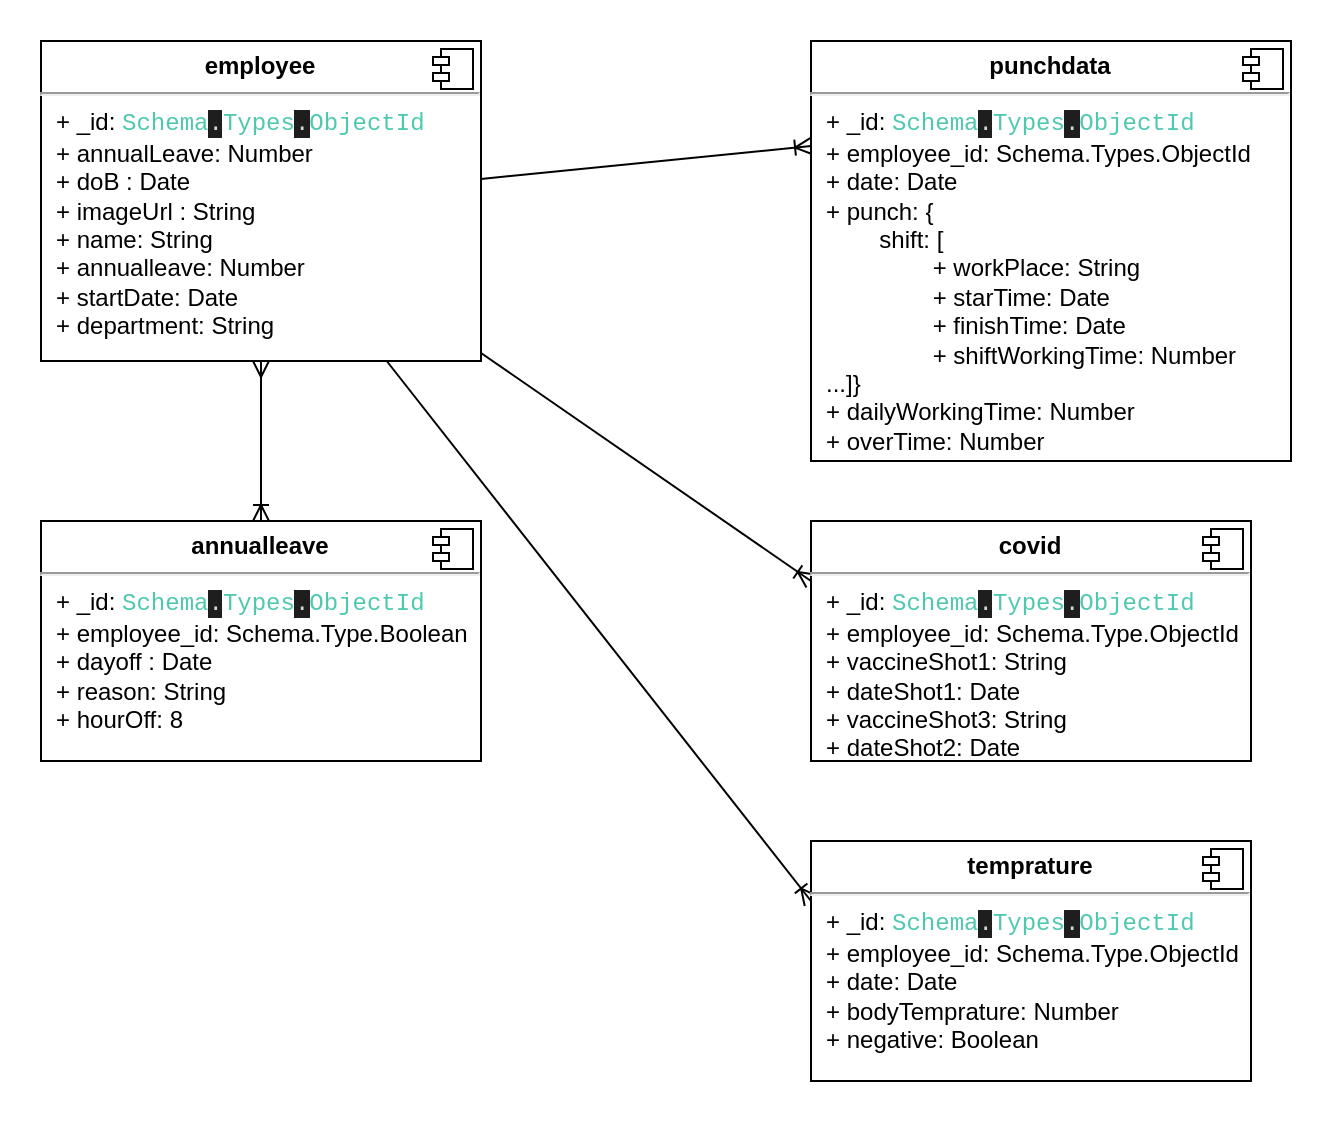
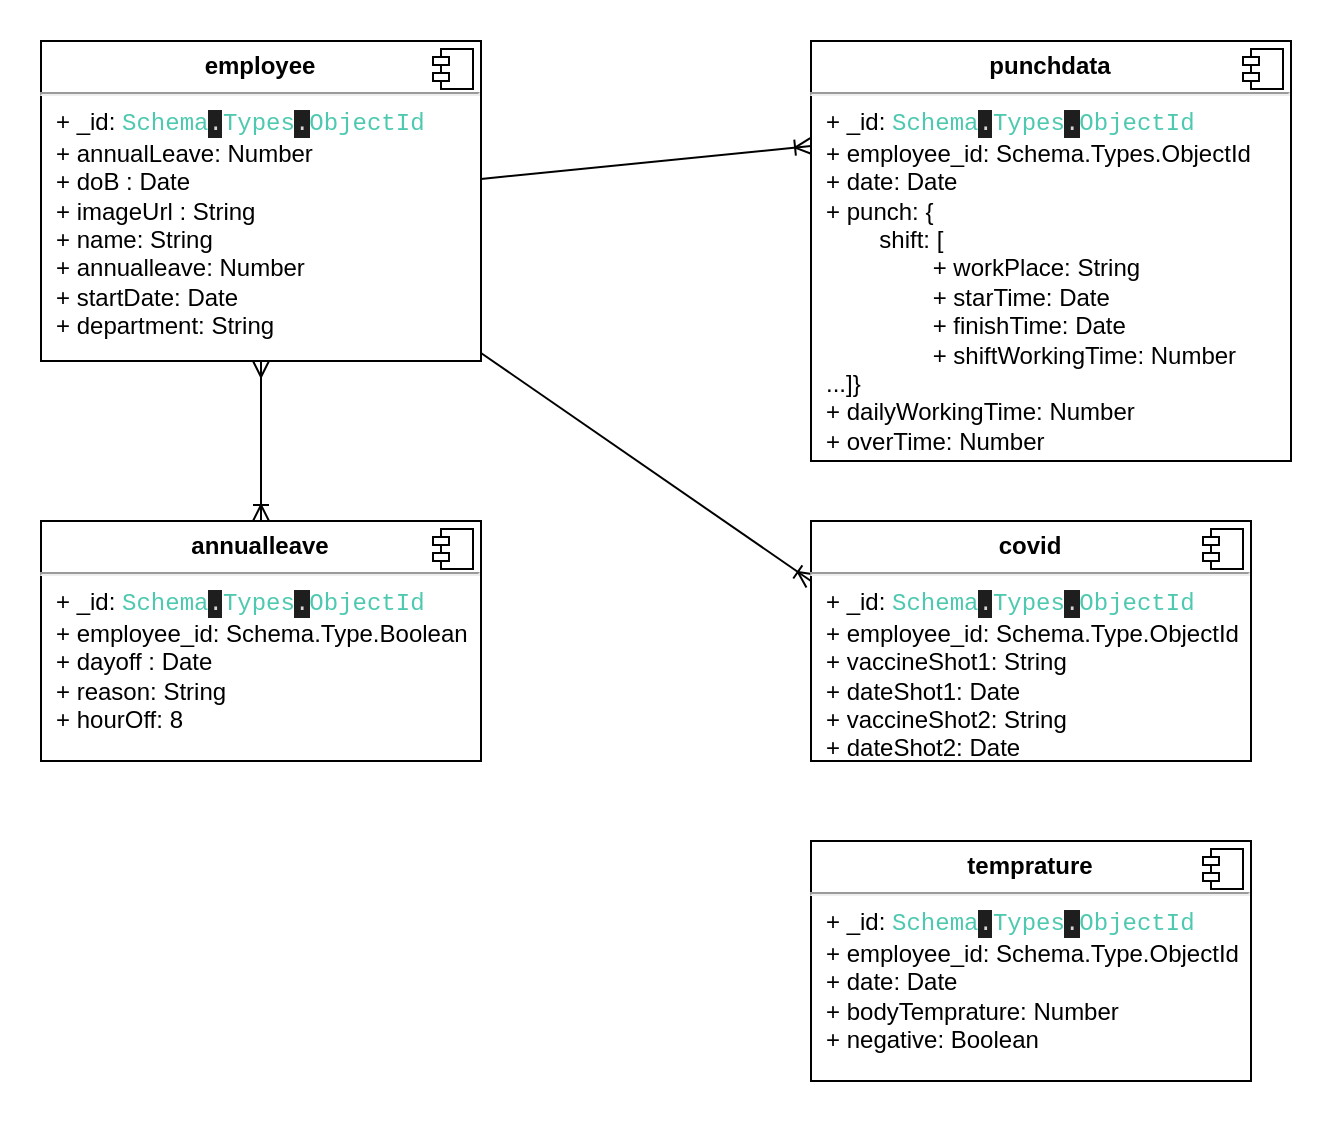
  <mxCell id="0" />
  <mxCell id="1" parent="0" />
  <mxCell id="2" style="edgeStyle=none;html=1;entryX=0;entryY=0.25;entryDx=0;entryDy=0;fontSize=12;endArrow=ERoneToMany;endFill=0;" edge="1" parent="1" source="6" target="8"><mxGeometry relative="1" as="geometry" /></mxCell>
  <mxCell id="3" style="edgeStyle=none;html=1;entryX=0;entryY=0.25;entryDx=0;entryDy=0;fontSize=12;endArrow=ERoneToMany;endFill=0;" edge="1" parent="1" source="6" target="12"><mxGeometry relative="1" as="geometry" /></mxCell>
- <mxCell id="4" style="edgeStyle=none;html=1;entryX=0;entryY=0.25;entryDx=0;entryDy=0;fontSize=12;endArrow=ERoneToMany;endFill=0;" edge="1" parent="1" source="6" target="14"><mxGeometry relative="1" as="geometry" /></mxCell>
  <mxCell id="5" style="edgeStyle=none;html=1;fontSize=12;endArrow=ERoneToMany;endFill=0;startArrow=ERmany;startFill=0;" edge="1" parent="1" source="6" target="10"><mxGeometry relative="1" as="geometry" /></mxCell>
  <mxCell id="6" value="&lt;p style=&quot;margin: 0px ; margin-top: 6px ; text-align: center&quot;&gt;&lt;b&gt;employee&lt;/b&gt;&lt;/p&gt;&lt;hr&gt;&lt;p style=&quot;margin: 0px 0px 0px 8px&quot;&gt;+ _id:&amp;nbsp;&lt;span style=&quot;font-family: &amp;#34;consolas&amp;#34; , &amp;#34;courier new&amp;#34; , monospace ; color: rgb(78 , 201 , 176)&quot;&gt;Schema&lt;/span&gt;&lt;span style=&quot;background-color: rgb(30 , 30 , 30) ; color: rgb(212 , 212 , 212) ; font-family: &amp;#34;consolas&amp;#34; , &amp;#34;courier new&amp;#34; , monospace&quot;&gt;.&lt;/span&gt;&lt;span style=&quot;font-family: &amp;#34;consolas&amp;#34; , &amp;#34;courier new&amp;#34; , monospace ; color: rgb(78 , 201 , 176)&quot;&gt;Types&lt;/span&gt;&lt;span style=&quot;background-color: rgb(30 , 30 , 30) ; color: rgb(212 , 212 , 212) ; font-family: &amp;#34;consolas&amp;#34; , &amp;#34;courier new&amp;#34; , monospace&quot;&gt;.&lt;/span&gt;&lt;span style=&quot;font-family: &amp;#34;consolas&amp;#34; , &amp;#34;courier new&amp;#34; , monospace ; color: rgb(78 , 201 , 176)&quot;&gt;ObjectId&lt;/span&gt;&lt;/p&gt;&lt;p style=&quot;margin: 0px ; margin-left: 8px&quot;&gt;+ annualLeave: Number&lt;/p&gt;&lt;p style=&quot;margin: 0px ; margin-left: 8px&quot;&gt;+ doB : Date&lt;/p&gt;&lt;p style=&quot;margin: 0px ; margin-left: 8px&quot;&gt;+ imageUrl : String&lt;/p&gt;&lt;p style=&quot;margin: 0px ; margin-left: 8px&quot;&gt;+ name: String&lt;/p&gt;&lt;p style=&quot;margin: 0px ; margin-left: 8px&quot;&gt;+ annualleave: Number&lt;/p&gt;&lt;p style=&quot;margin: 0px ; margin-left: 8px&quot;&gt;+ startDate: Date&lt;/p&gt;&lt;p style=&quot;margin: 0px ; margin-left: 8px&quot;&gt;+ department: String&lt;/p&gt;" style="align=left;overflow=fill;html=1;dropTarget=0;" vertex="1" parent="1"><mxGeometry x="20" y="20" width="220" height="160" as="geometry" /></mxCell>
  <mxCell id="7" value="" style="shape=component;jettyWidth=8;jettyHeight=4;" vertex="1" parent="6"><mxGeometry x="1" width="20" height="20" relative="1" as="geometry"><mxPoint x="-24" y="4" as="offset" /></mxGeometry></mxCell>
  <mxCell id="8" value="&lt;p style=&quot;margin: 0px ; margin-top: 6px ; text-align: center&quot;&gt;&lt;b&gt;punchdata&lt;/b&gt;&lt;/p&gt;&lt;hr&gt;&lt;p style=&quot;margin: 0px 0px 0px 8px&quot;&gt;+ _id:&amp;nbsp;&lt;span style=&quot;font-family: &amp;#34;consolas&amp;#34; , &amp;#34;courier new&amp;#34; , monospace ; color: rgb(78 , 201 , 176)&quot;&gt;Schema&lt;/span&gt;&lt;span style=&quot;background-color: rgb(30 , 30 , 30) ; color: rgb(212 , 212 , 212) ; font-family: &amp;#34;consolas&amp;#34; , &amp;#34;courier new&amp;#34; , monospace&quot;&gt;.&lt;/span&gt;&lt;span style=&quot;font-family: &amp;#34;consolas&amp;#34; , &amp;#34;courier new&amp;#34; , monospace ; color: rgb(78 , 201 , 176)&quot;&gt;Types&lt;/span&gt;&lt;span style=&quot;background-color: rgb(30 , 30 , 30) ; color: rgb(212 , 212 , 212) ; font-family: &amp;#34;consolas&amp;#34; , &amp;#34;courier new&amp;#34; , monospace&quot;&gt;.&lt;/span&gt;&lt;span style=&quot;font-family: &amp;#34;consolas&amp;#34; , &amp;#34;courier new&amp;#34; , monospace ; color: rgb(78 , 201 , 176)&quot;&gt;ObjectId&lt;/span&gt;&lt;/p&gt;&lt;p style=&quot;margin: 0px ; margin-left: 8px&quot;&gt;+ employee_id: Schema.Types.ObjectId&lt;/p&gt;&lt;p style=&quot;margin: 0px ; margin-left: 8px&quot;&gt;+ date: Date&lt;/p&gt;&lt;p style=&quot;margin: 0px ; margin-left: 8px&quot;&gt;+ punch: {&lt;/p&gt;&lt;p style=&quot;margin: 0px ; margin-left: 8px&quot;&gt;&lt;span style=&quot;white-space: pre&quot;&gt;&#09;&lt;/span&gt;shift: [&lt;/p&gt;&lt;p style=&quot;margin: 0px ; margin-left: 8px&quot;&gt;&lt;span style=&quot;white-space: pre&quot;&gt;&#09;&lt;/span&gt;&lt;span style=&quot;white-space: pre&quot;&gt;&#09;&lt;/span&gt;+ workPlace: String&lt;br&gt;&lt;/p&gt;&lt;p style=&quot;margin: 0px ; margin-left: 8px&quot;&gt;&lt;span style=&quot;white-space: pre&quot;&gt;&#09;&lt;/span&gt;&lt;span style=&quot;white-space: pre&quot;&gt;&#09;&lt;/span&gt;+ starTime: Date&lt;br&gt;&lt;/p&gt;&lt;p style=&quot;margin: 0px ; margin-left: 8px&quot;&gt;&lt;span style=&quot;white-space: pre&quot;&gt;&#09;&lt;/span&gt;&lt;span style=&quot;white-space: pre&quot;&gt;&#09;&lt;/span&gt;+ finishTime: Date&lt;br&gt;&lt;/p&gt;&lt;p style=&quot;margin: 0px ; margin-left: 8px&quot;&gt;&lt;span style=&quot;white-space: pre&quot;&gt;&#09;&lt;/span&gt;&lt;span style=&quot;white-space: pre&quot;&gt;&#09;&lt;/span&gt;+ shiftWorkingTime: Number&lt;br&gt;&lt;/p&gt;&lt;p style=&quot;margin: 0px ; margin-left: 8px&quot;&gt;...]&lt;span&gt;}&lt;/span&gt;&lt;/p&gt;&lt;p style=&quot;margin: 0px ; margin-left: 8px&quot;&gt;+ dailyWorkingTime: Number&lt;/p&gt;&lt;p style=&quot;margin: 0px ; margin-left: 8px&quot;&gt;+ overTime: Number&lt;/p&gt;" style="align=left;overflow=fill;html=1;dropTarget=0;" vertex="1" parent="1"><mxGeometry x="405" y="20" width="240" height="210" as="geometry" /></mxCell>
  <mxCell id="9" value="" style="shape=component;jettyWidth=8;jettyHeight=4;" vertex="1" parent="8"><mxGeometry x="1" width="20" height="20" relative="1" as="geometry"><mxPoint x="-24" y="4" as="offset" /></mxGeometry></mxCell>
  <mxCell id="10" value="&lt;p style=&quot;margin: 0px ; margin-top: 6px ; text-align: center&quot;&gt;&lt;b&gt;annualleave&lt;/b&gt;&lt;/p&gt;&lt;hr&gt;&lt;p style=&quot;margin: 0px 0px 0px 8px&quot;&gt;+ _id:&amp;nbsp;&lt;span style=&quot;font-family: &amp;#34;consolas&amp;#34; , &amp;#34;courier new&amp;#34; , monospace ; color: rgb(78 , 201 , 176)&quot;&gt;Schema&lt;/span&gt;&lt;span style=&quot;background-color: rgb(30 , 30 , 30) ; color: rgb(212 , 212 , 212) ; font-family: &amp;#34;consolas&amp;#34; , &amp;#34;courier new&amp;#34; , monospace&quot;&gt;.&lt;/span&gt;&lt;span style=&quot;font-family: &amp;#34;consolas&amp;#34; , &amp;#34;courier new&amp;#34; , monospace ; color: rgb(78 , 201 , 176)&quot;&gt;Types&lt;/span&gt;&lt;span style=&quot;background-color: rgb(30 , 30 , 30) ; color: rgb(212 , 212 , 212) ; font-family: &amp;#34;consolas&amp;#34; , &amp;#34;courier new&amp;#34; , monospace&quot;&gt;.&lt;/span&gt;&lt;span style=&quot;font-family: &amp;#34;consolas&amp;#34; , &amp;#34;courier new&amp;#34; , monospace ; color: rgb(78 , 201 , 176)&quot;&gt;ObjectId&lt;/span&gt;&lt;/p&gt;&lt;p style=&quot;margin: 0px ; margin-left: 8px&quot;&gt;+ employee_id: Schema.Type.Boolean&lt;/p&gt;&lt;p style=&quot;margin: 0px ; margin-left: 8px&quot;&gt;+ dayoff : Date&lt;/p&gt;&lt;p style=&quot;margin: 0px ; margin-left: 8px&quot;&gt;+ reason: String&lt;/p&gt;&lt;p style=&quot;margin: 0px ; margin-left: 8px&quot;&gt;+ hourOff: 8&lt;/p&gt;" style="align=left;overflow=fill;html=1;dropTarget=0;" vertex="1" parent="1"><mxGeometry x="20" y="260" width="220" height="120" as="geometry" /></mxCell>
  <mxCell id="11" value="" style="shape=component;jettyWidth=8;jettyHeight=4;" vertex="1" parent="10"><mxGeometry x="1" width="20" height="20" relative="1" as="geometry"><mxPoint x="-24" y="4" as="offset" /></mxGeometry></mxCell>
- <mxCell id="12" value="&lt;p style=&quot;margin: 0px ; margin-top: 6px ; text-align: center&quot;&gt;&lt;b&gt;covid&lt;/b&gt;&lt;/p&gt;&lt;hr&gt;&lt;p style=&quot;margin: 0px 0px 0px 8px&quot;&gt;+ _id:&amp;nbsp;&lt;span style=&quot;font-family: &amp;#34;consolas&amp;#34; , &amp;#34;courier new&amp;#34; , monospace ; color: rgb(78 , 201 , 176)&quot;&gt;Schema&lt;/span&gt;&lt;span style=&quot;background-color: rgb(30 , 30 , 30) ; color: rgb(212 , 212 , 212) ; font-family: &amp;#34;consolas&amp;#34; , &amp;#34;courier new&amp;#34; , monospace&quot;&gt;.&lt;/span&gt;&lt;span style=&quot;font-family: &amp;#34;consolas&amp;#34; , &amp;#34;courier new&amp;#34; , monospace ; color: rgb(78 , 201 , 176)&quot;&gt;Types&lt;/span&gt;&lt;span style=&quot;background-color: rgb(30 , 30 , 30) ; color: rgb(212 , 212 , 212) ; font-family: &amp;#34;consolas&amp;#34; , &amp;#34;courier new&amp;#34; , monospace&quot;&gt;.&lt;/span&gt;&lt;span style=&quot;font-family: &amp;#34;consolas&amp;#34; , &amp;#34;courier new&amp;#34; , monospace ; color: rgb(78 , 201 , 176)&quot;&gt;ObjectId&lt;/span&gt;&lt;/p&gt;&lt;p style=&quot;margin: 0px ; margin-left: 8px&quot;&gt;+ employee_id: Schema.Type.ObjectId&lt;/p&gt;&lt;p style=&quot;margin: 0px ; margin-left: 8px&quot;&gt;+ vaccineShot1: String&lt;/p&gt;&lt;p style=&quot;margin: 0px ; margin-left: 8px&quot;&gt;+ dateShot1: Date&lt;/p&gt;&lt;p style=&quot;margin: 0px ; margin-left: 8px&quot;&gt;+ vaccineShot3: String&lt;/p&gt;&lt;p style=&quot;margin: 0px ; margin-left: 8px&quot;&gt;+ dateShot2: Date&lt;/p&gt;" style="align=left;overflow=fill;html=1;dropTarget=0;" vertex="1" parent="1"><mxGeometry x="405" y="260" width="220" height="120" as="geometry" /></mxCell>
+ <mxCell id="12" value="&lt;p style=&quot;margin: 0px ; margin-top: 6px ; text-align: center&quot;&gt;&lt;b&gt;covid&lt;/b&gt;&lt;/p&gt;&lt;hr&gt;&lt;p style=&quot;margin: 0px 0px 0px 8px&quot;&gt;+ _id:&amp;nbsp;&lt;span style=&quot;font-family: &amp;#34;consolas&amp;#34; , &amp;#34;courier new&amp;#34; , monospace ; color: rgb(78 , 201 , 176)&quot;&gt;Schema&lt;/span&gt;&lt;span style=&quot;background-color: rgb(30 , 30 , 30) ; color: rgb(212 , 212 , 212) ; font-family: &amp;#34;consolas&amp;#34; , &amp;#34;courier new&amp;#34; , monospace&quot;&gt;.&lt;/span&gt;&lt;span style=&quot;font-family: &amp;#34;consolas&amp;#34; , &amp;#34;courier new&amp;#34; , monospace ; color: rgb(78 , 201 , 176)&quot;&gt;Types&lt;/span&gt;&lt;span style=&quot;background-color: rgb(30 , 30 , 30) ; color: rgb(212 , 212 , 212) ; font-family: &amp;#34;consolas&amp;#34; , &amp;#34;courier new&amp;#34; , monospace&quot;&gt;.&lt;/span&gt;&lt;span style=&quot;font-family: &amp;#34;consolas&amp;#34; , &amp;#34;courier new&amp;#34; , monospace ; color: rgb(78 , 201 , 176)&quot;&gt;ObjectId&lt;/span&gt;&lt;/p&gt;&lt;p style=&quot;margin: 0px ; margin-left: 8px&quot;&gt;+ employee_id: Schema.Type.ObjectId&lt;/p&gt;&lt;p style=&quot;margin: 0px ; margin-left: 8px&quot;&gt;+ vaccineShot1: String&lt;/p&gt;&lt;p style=&quot;margin: 0px ; margin-left: 8px&quot;&gt;+ dateShot1: Date&lt;/p&gt;&lt;p style=&quot;margin: 0px ; margin-left: 8px&quot;&gt;+ vaccineShot2: String&lt;/p&gt;&lt;p style=&quot;margin: 0px ; margin-left: 8px&quot;&gt;+ dateShot2: Date&lt;/p&gt;" style="align=left;overflow=fill;html=1;dropTarget=0;" vertex="1" parent="1"><mxGeometry x="405" y="260" width="220" height="120" as="geometry" /></mxCell>
  <mxCell id="13" value="" style="shape=component;jettyWidth=8;jettyHeight=4;" vertex="1" parent="12"><mxGeometry x="1" width="20" height="20" relative="1" as="geometry"><mxPoint x="-24" y="4" as="offset" /></mxGeometry></mxCell>
  <mxCell id="14" value="&lt;p style=&quot;margin: 0px ; margin-top: 6px ; text-align: center&quot;&gt;&lt;b&gt;temprature&lt;/b&gt;&lt;/p&gt;&lt;hr&gt;&lt;p style=&quot;margin: 0px 0px 0px 8px&quot;&gt;+ _id:&amp;nbsp;&lt;span style=&quot;font-family: &amp;#34;consolas&amp;#34; , &amp;#34;courier new&amp;#34; , monospace ; color: rgb(78 , 201 , 176)&quot;&gt;Schema&lt;/span&gt;&lt;span style=&quot;background-color: rgb(30 , 30 , 30) ; color: rgb(212 , 212 , 212) ; font-family: &amp;#34;consolas&amp;#34; , &amp;#34;courier new&amp;#34; , monospace&quot;&gt;.&lt;/span&gt;&lt;span style=&quot;font-family: &amp;#34;consolas&amp;#34; , &amp;#34;courier new&amp;#34; , monospace ; color: rgb(78 , 201 , 176)&quot;&gt;Types&lt;/span&gt;&lt;span style=&quot;background-color: rgb(30 , 30 , 30) ; color: rgb(212 , 212 , 212) ; font-family: &amp;#34;consolas&amp;#34; , &amp;#34;courier new&amp;#34; , monospace&quot;&gt;.&lt;/span&gt;&lt;span style=&quot;font-family: &amp;#34;consolas&amp;#34; , &amp;#34;courier new&amp;#34; , monospace ; color: rgb(78 , 201 , 176)&quot;&gt;ObjectId&lt;/span&gt;&lt;/p&gt;&lt;p style=&quot;margin: 0px ; margin-left: 8px&quot;&gt;+ employee_id: Schema.Type.ObjectId&lt;/p&gt;&lt;p style=&quot;margin: 0px ; margin-left: 8px&quot;&gt;+ date: Date&lt;/p&gt;&lt;p style=&quot;margin: 0px ; margin-left: 8px&quot;&gt;+ bodyTemprature: Number&lt;/p&gt;&lt;p style=&quot;margin: 0px ; margin-left: 8px&quot;&gt;+ negative: Boolean&lt;/p&gt;" style="align=left;overflow=fill;html=1;dropTarget=0;" vertex="1" parent="1"><mxGeometry x="405" y="420" width="220" height="120" as="geometry" /></mxCell>
  <mxCell id="15" value="" style="shape=component;jettyWidth=8;jettyHeight=4;" vertex="1" parent="14"><mxGeometry x="1" width="20" height="20" relative="1" as="geometry"><mxPoint x="-24" y="4" as="offset" /></mxGeometry></mxCell>
